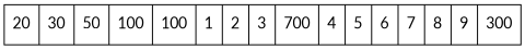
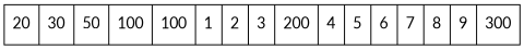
  digraph {
    rankdir=LR
    fontname=Lato
-   n1 [label="{ 20|30|50|100|100|1|2|3|700|4|5|6|7|8|9|300}" shape=record fontname=Lato]
+   n1 [label="{ 20|30|50|100|100|1|2|3|200|4|5|6|7|8|9|300}" shape=record fontname=Lato]
  }
